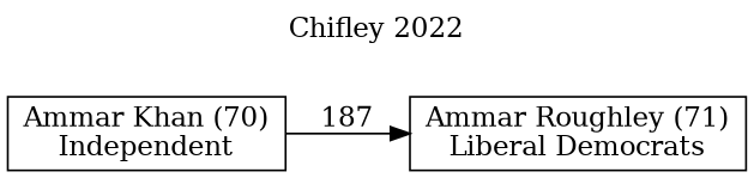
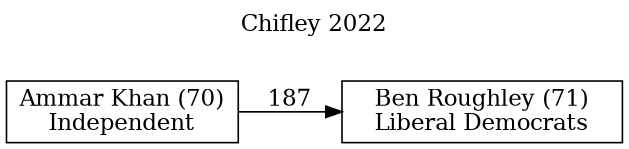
  digraph {
    label="Chifley 2022"
    labelloc=t
    mclimit=10
    rankdir=LR
    node [shape=box]
-   n1 [label="Ammar Roughley (71)\nLiberal Democrats"]
+   n1 [label="Ben Roughley (71)\nLiberal Democrats"]
    n2 [label="Ammar Khan (70)\nIndependent"]
    n2 -> n1 [label=187]
  }
